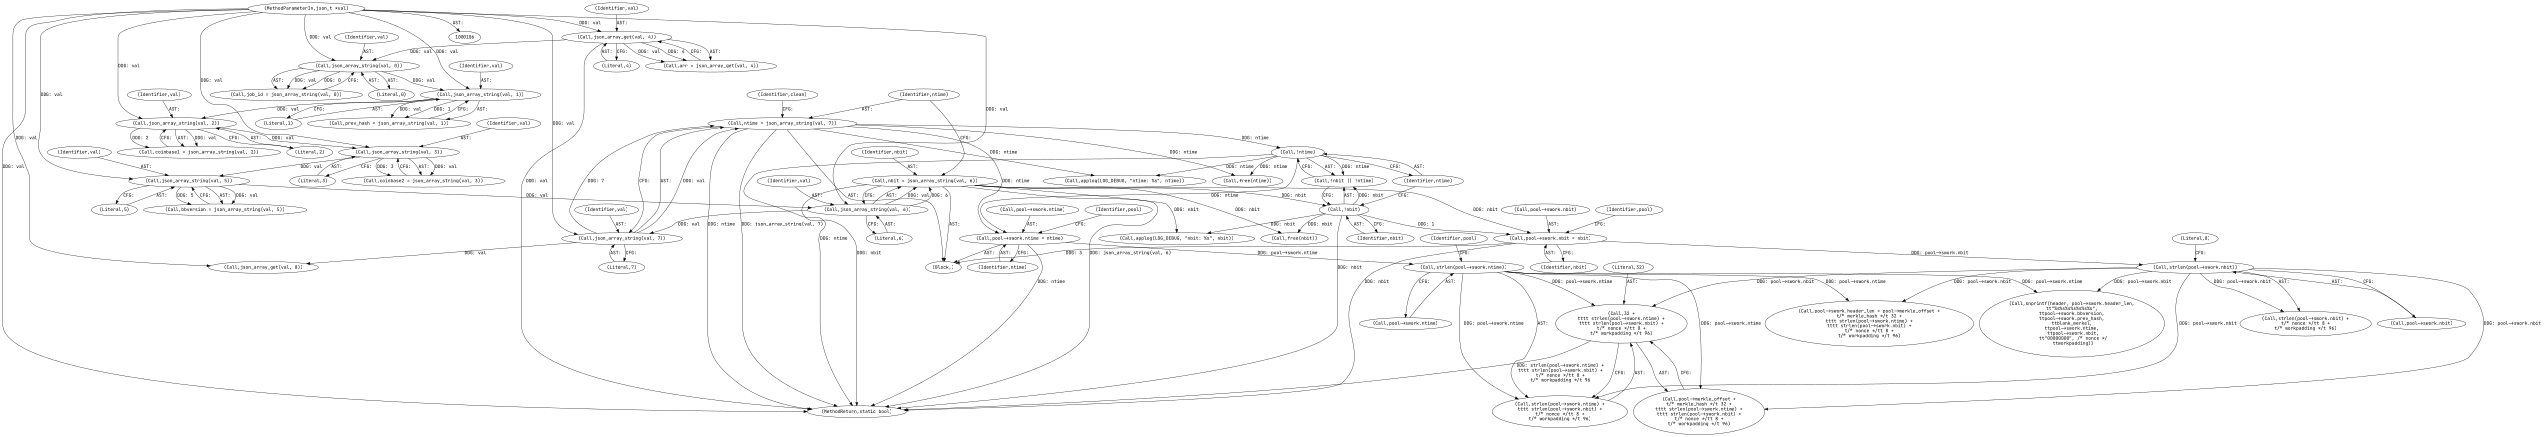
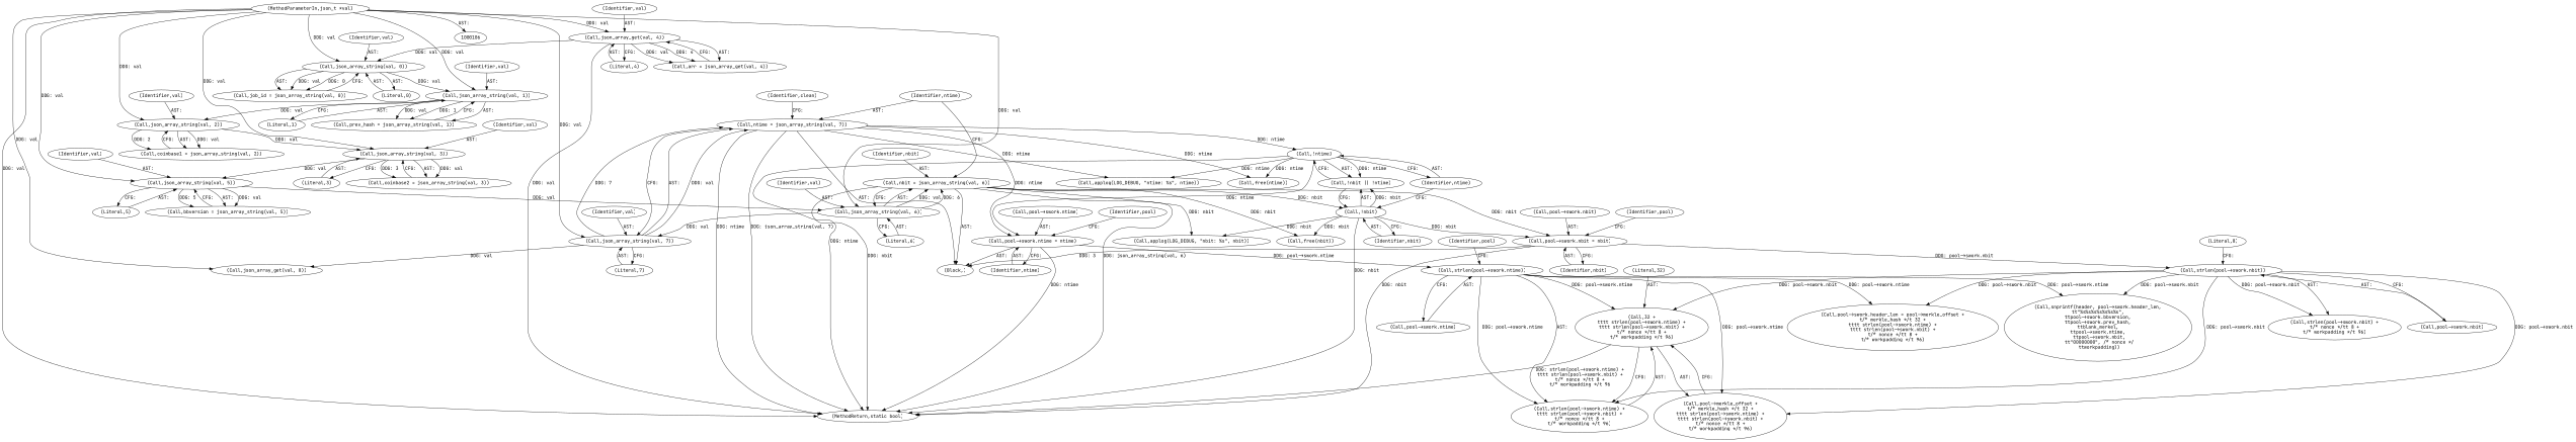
  digraph {
    fontname="JetBrains Mono"
    node [fontname="JetBrains Mono"]
    edge [fontname="JetBrains Mono"]
    n1 [label="(Call,32 +\n\t\t\t\t strlen(pool->swork.ntime) +\n\t\t\t\t strlen(pool->swork.nbit) +\n\t/* nonce */\t\t 8 +\n\t/* workpadding */\t 96)"]
    n2 [label="(Call,pool->merkle_offset +\n\t/* merkle_hash */\t 32 +\n\t\t\t\t strlen(pool->swork.ntime) +\n\t\t\t\t strlen(pool->swork.nbit) +\n\t/* nonce */\t\t 8 +\n\t/* workpadding */\t 96)"]
    n3 [label="(Call,strlen(pool->swork.ntime) +\n\t\t\t\t strlen(pool->swork.nbit) +\n\t/* nonce */\t\t 8 +\n\t/* workpadding */\t 96)"]
    n4 [label="(MethodReturn,static bool)"]
    n5 [label="(Call,strlen(pool->swork.ntime))"]
    n6 [label="(Call,pool->swork.ntime)"]
    n7 [label="(Call,pool->swork.header_len = pool->merkle_offset +\n\t/* merkle_hash */\t 32 +\n\t\t\t\t strlen(pool->swork.ntime) +\n\t\t\t\t strlen(pool->swork.nbit) +\n\t/* nonce */\t\t 8 +\n\t/* workpadding */\t 96)"]
    n8 [label="(Call,snprintf(header, pool->swork.header_len,\n\t\t\"%s%s%s%s%s%s%s\",\n\t\tpool->swork.bbversion,\n\t\tpool->swork.prev_hash,\n\t\tblank_merkel,\n\t\tpool->swork.ntime,\n \t\tpool->swork.nbit,\n \t\t\"00000000\", /* nonce */\n \t\tworkpadding))"]
    n9 [label="(Call,pool->swork.ntime = ntime)"]
    n10 [label="(Identifier,ntime)"]
    n11 [label="(Block,)"]
    n12 [label="(Call,!ntime)"]
    n13 [label="(Call,!nbit || !ntime)"]
    n14 [label="(Call,applog(LOG_DEBUG, \"ntime: %s\", ntime))"]
    n15 [label="(Call,free(ntime))"]
    n16 [label="(Identifier,ntime)"]
    n17 [label="(Call,!nbit)"]
    n18 [label="(Call,ntime = json_array_string(val, 7))"]
    n19 [label="(Call,json_array_string(val, 7))"]
    n20 [label="(Literal,7)"]
    n21 [label="(Call,json_array_get(val, 8))"]
    n22 [label="(Call,json_array_string(val, 6))"]
    n23 [label="(Call,nbit = json_array_string(val, 6))"]
    n24 [label="(Literal,6)"]
    n25 [label="(Call,pool->swork.nbit = nbit)"]
    n26 [label="(Call,applog(LOG_DEBUG, \"nbit: %s\", nbit))"]
    n27 [label="(Call,free(nbit))"]
    n28 [label="(Call,json_array_string(val, 5))"]
    n29 [label="(Call,bbversion = json_array_string(val, 5))"]
    n30 [label="(Literal,5)"]
    n31 [label="(Call,json_array_string(val, 3))"]
    n32 [label="(Call,coinbase2 = json_array_string(val, 3))"]
    n33 [label="(Literal,3)"]
    n34 [label="(Call,json_array_string(val, 2))"]
-   n35 [label="(Literal,2)"]
    n36 [label="(Call,coinbase1 = json_array_string(val, 2))"]
    n37 [label="(Call,json_array_string(val, 1))"]
    n38 [label="(Call,prev_hash = json_array_string(val, 1))"]
    n39 [label="(Literal,1)"]
    n40 [label="(Call,json_array_string(val, 0))"]
    n41 [label="(Call,job_id = json_array_string(val, 0))"]
    n42 [label="(Literal,0)"]
    n43 [label="(Call,json_array_get(val, 4))"]
    n44 [label="(Literal,4)"]
    n45 [label="(Call,arr = json_array_get(val, 4))"]
    n46 [label="(MethodParameterIn,json_t *val)"]
    1000106
    n48 [label="(Call,strlen(pool->swork.nbit))"]
    n49 [label="(Call,strlen(pool->swork.nbit) +\n\t/* nonce */\t\t 8 +\n\t/* workpadding */\t 96)"]
    n50 [label="(Call,pool->swork.nbit)"]
    n51 [label="(Identifier,nbit)"]
    n52 [label="(Identifier,nbit)"]
    n53 [label="(Call,pool->swork.ntime)"]
    n54 [label="(Call,pool->swork.nbit)"]
    n55 [label="(Literal,8)"]
    n56 [label="(Identifier,val)"]
    n57 [label="(Identifier,pool)"]
    n58 [label="(Identifier,pool)"]
    n59 [label="(Literal,32)"]
    n60 [label="(Identifier,pool)"]
    n61 [label="(Identifier,ntime)"]
    n62 [label="(Identifier,nbit)"]
    n63 [label="(Identifier,val)"]
    n64 [label="(Identifier,val)"]
    n65 [label="(Identifier,val)"]
    n66 [label="(Identifier,val)"]
    n67 [label="(Identifier,val)"]
    n68 [label="(Identifier,val)"]
    n69 [label="(Identifier,clean)"]
    n70 [label="(Identifier,val)"]
    n1 -> n2 [label="AST: "]
    n1 -> n3 [label="CFG: "]
    n1 -> n4 [label="DDG: strlen(pool->swork.ntime) +\n\t\t\t\t strlen(pool->swork.nbit) +\n\t/* nonce */\t\t 8 +\n\t/* workpadding */\t 96"]
    n2 -> n1 [label="CFG: "]
    n3 -> n1 [label="AST: "]
    n5 -> n1 [label="DDG: pool->swork.ntime"]
    n5 -> n2 [label="DDG: pool->swork.ntime"]
    n5 -> n3 [label="AST: "]
    n5 -> n3 [label="DDG: pool->swork.ntime"]
    n5 -> n6 [label="CFG: "]
    n5 -> n7 [label="DDG: pool->swork.ntime"]
    n5 -> n8 [label="DDG: pool->swork.ntime"]
    n6 -> n5 [label="AST: "]
    n9 -> n4 [label="DDG: ntime"]
    n9 -> n5 [label="DDG: pool->swork.ntime"]
    n9 -> n10 [label="CFG: "]
    n9 -> n11 [label="AST: "]
    n10 -> n9 [label="AST: "]
    n12 -> n4 [label="DDG: ntime"]
    n12 -> n9 [label="DDG: ntime"]
    n12 -> n13 [label="AST: "]
    n12 -> n13 [label="DDG: ntime"]
    n12 -> n14 [label="DDG: ntime"]
    n12 -> n15 [label="DDG: ntime"]
    n12 -> n16 [label="CFG: "]
    n13 -> n12 [label="CFG: "]
    n13 -> n17 [label="CFG: "]
    n16 -> n12 [label="AST: "]
    n16 -> n17 [label="CFG: "]
    n17 -> n4 [label="DDG: nbit"]
    n17 -> n13 [label="AST: "]
    n17 -> n13 [label="DDG: nbit"]
-   n17 -> n25 [label="DDG: 1"]
+   n17 -> n25 [label="DDG: nbit"]
    n17 -> n26 [label="DDG: nbit"]
    n17 -> n27 [label="DDG: nbit"]
    n17 -> n52 [label="CFG: "]
    n18 -> n4 [label="DDG: ntime"]
    n18 -> n4 [label="DDG: json_array_string(val, 7)"]
    n18 -> n9 [label="DDG: ntime"]
    n18 -> n11 [label="AST: "]
    n18 -> n12 [label="DDG: ntime"]
    n18 -> n14 [label="DDG: ntime"]
    n18 -> n15 [label="DDG: ntime"]
    n18 -> n19 [label="CFG: "]
    n19 -> n18 [label="AST: "]
    n19 -> n18 [label="DDG: val"]
    n19 -> n18 [label="DDG: 7"]
    n19 -> n20 [label="CFG: "]
    n19 -> n21 [label="DDG: val"]
    n20 -> n19 [label="AST: "]
    n22 -> n19 [label="DDG: val"]
    n22 -> n23 [label="AST: "]
    n22 -> n23 [label="DDG: val"]
    n22 -> n23 [label="DDG: 6"]
    n22 -> n24 [label="CFG: "]
    n23 -> n4 [label="DDG: nbit"]
    n23 -> n4 [label="DDG: json_array_string(val, 6)"]
    n23 -> n11 [label="AST: "]
    n23 -> n17 [label="DDG: nbit"]
    n23 -> n22 [label="CFG: "]
    n23 -> n25 [label="DDG: nbit"]
    n23 -> n26 [label="DDG: nbit"]
    n23 -> n27 [label="DDG: nbit"]
    n24 -> n22 [label="AST: "]
    n25 -> n4 [label="DDG: nbit"]
    n25 -> n11 [label="DDG: 3"]
    n25 -> n48 [label="DDG: pool->swork.nbit"]
    n25 -> n51 [label="CFG: "]
    n28 -> n22 [label="DDG: val"]
    n28 -> n29 [label="AST: "]
    n28 -> n29 [label="DDG: val"]
    n28 -> n29 [label="DDG: 5"]
    n28 -> n30 [label="CFG: "]
    n29 -> n28 [label="CFG: "]
    n30 -> n28 [label="AST: "]
    n31 -> n28 [label="DDG: val"]
    n31 -> n32 [label="AST: "]
    n31 -> n32 [label="DDG: val"]
    n31 -> n32 [label="DDG: 3"]
    n31 -> n33 [label="CFG: "]
    n32 -> n31 [label="CFG: "]
    n33 -> n31 [label="AST: "]
    n34 -> n31 [label="DDG: val"]
-   n34 -> n35 [label="CFG: "]
    n34 -> n36 [label="AST: "]
    n34 -> n36 [label="DDG: val"]
    n34 -> n36 [label="DDG: 2"]
-   n35 -> n34 [label="AST: "]
    n36 -> n34 [label="CFG: "]
    n37 -> n34 [label="DDG: val"]
    n37 -> n38 [label="AST: "]
    n37 -> n38 [label="DDG: val"]
    n37 -> n38 [label="DDG: 1"]
    n37 -> n39 [label="CFG: "]
    n38 -> n37 [label="CFG: "]
    n39 -> n37 [label="AST: "]
    n40 -> n37 [label="DDG: val"]
    n40 -> n41 [label="AST: "]
    n40 -> n41 [label="DDG: val"]
    n40 -> n41 [label="DDG: 0"]
    n40 -> n42 [label="AST: "]
    n41 -> n40 [label="CFG: "]
    n42 -> n40 [label="AST: "]
    n43 -> n4 [label="DDG: val"]
    n43 -> n40 [label="DDG: val"]
    n43 -> n44 [label="CFG: "]
    n43 -> n45 [label="AST: "]
    n43 -> n45 [label="DDG: val"]
    n43 -> n45 [label="DDG: 4"]
    n44 -> n43 [label="AST: "]
    n45 -> n43 [label="CFG: "]
    n46 -> n4 [label="DDG: val"]
    n46 -> n19 [label="DDG: val"]
    n46 -> n21 [label="DDG: val"]
    n46 -> n22 [label="DDG: val"]
    n46 -> n28 [label="DDG: val"]
    n46 -> n31 [label="DDG: val"]
    n46 -> n34 [label="DDG: val"]
    n46 -> n37 [label="DDG: val"]
    n46 -> n40 [label="DDG: val"]
    n46 -> n43 [label="DDG: val"]
    n46 -> 1000106 [label="AST: "]
    n48 -> n1 [label="DDG: pool->swork.nbit"]
    n48 -> n2 [label="DDG: pool->swork.nbit"]
    n48 -> n3 [label="DDG: pool->swork.nbit"]
    n48 -> n7 [label="DDG: pool->swork.nbit"]
    n48 -> n8 [label="DDG: pool->swork.nbit"]
    n48 -> n49 [label="AST: "]
    n48 -> n49 [label="DDG: pool->swork.nbit"]
    n48 -> n50 [label="CFG: "]
    n50 -> n48 [label="AST: "]
    n51 -> n25 [label="AST: "]
    n52 -> n17 [label="AST: "]
    n53 -> n9 [label="AST: "]
    n54 -> n25 [label="AST: "]
    n55 -> n48 [label="CFG: "]
    n56 -> n22 [label="AST: "]
    n57 -> n25 [label="CFG: "]
    n58 -> n9 [label="CFG: "]
    n59 -> n1 [label="AST: "]
    n60 -> n5 [label="CFG: "]
    n61 -> n18 [label="AST: "]
    n61 -> n23 [label="CFG: "]
    n62 -> n23 [label="AST: "]
    n63 -> n28 [label="AST: "]
    n64 -> n31 [label="AST: "]
    n65 -> n19 [label="AST: "]
    n66 -> n34 [label="AST: "]
    n67 -> n40 [label="AST: "]
    n68 -> n37 [label="AST: "]
    n69 -> n18 [label="CFG: "]
    n70 -> n43 [label="AST: "]
  }
